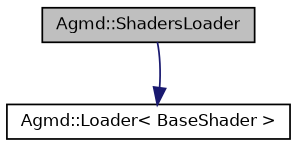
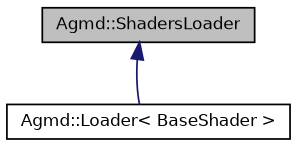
  digraph {
    node [color=black fontname=Helvetica fontsize=10 shape=record style=filled]
    n1 [fillcolor=grey75 fontcolor=black height=0.2 label="Agmd::ShadersLoader" width=0.4]
    n2 [fillcolor=white height=0.2 label="Agmd::Loader\< BaseShader \>" width=0.4]
-   n2 -> n1 [color=midnightblue dir=back fontname=Helvetica fontsize=10 labelfontname=Helvetica labelfontsize=10 style=solid]
+   n1 -> n2 [color=midnightblue dir=back fontname=Helvetica fontsize=10 labelfontname=Helvetica labelfontsize=10 style=solid]
  }
